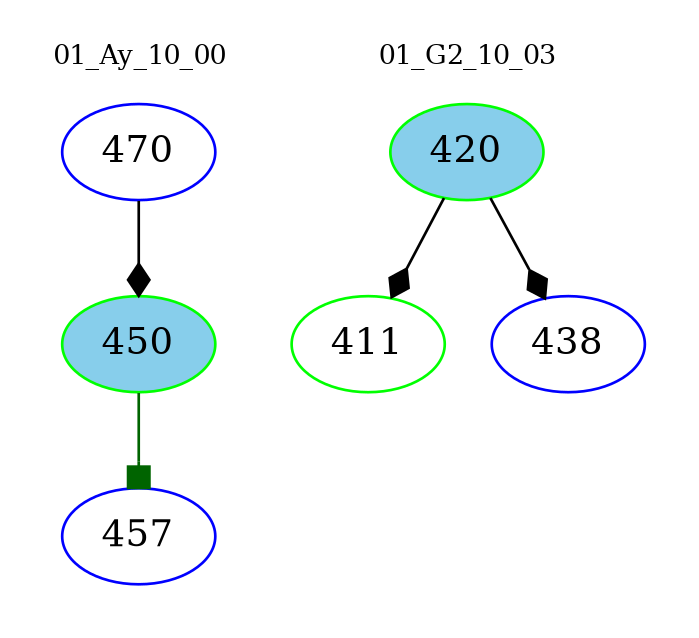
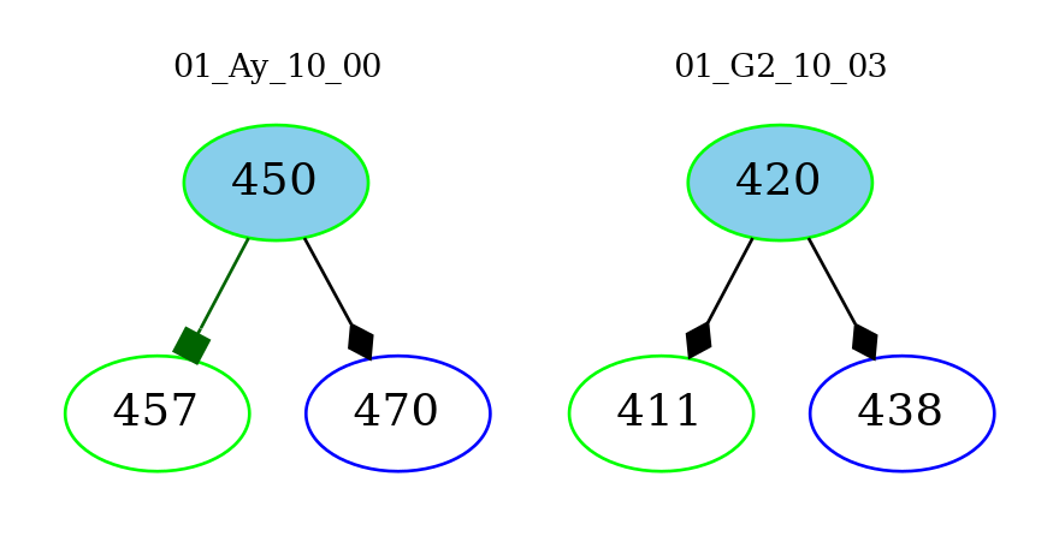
  digraph {
    node [color=green fillcolor=white style=filled]
    edge [arrowhead=diamond color=black]
-   n1 [color=blue label=457]
+   n1 [label=457]
    n2 [fillcolor=skyblue label=450]
    n3 [color=blue label=470]
    n4 [fillcolor=skyblue label=420]
    n5 [label=411]
    n6 [color=blue label=438]
    subgraph cluster_1 {
      color=white
      fontsize=10
      label="01_Ay_10_00"
      n1
      n2
      n3
    }
    subgraph cluster_2 {
      color=white
      fontsize=10
      label="01_G2_10_03"
      n4
      n5
      n6
    }
    n2 -> n1 [arrowhead=box color=darkgreen]
-   n3 -> n2
+   n2 -> n3
    n4 -> n5
    n4 -> n6
  }
